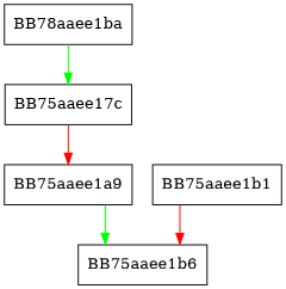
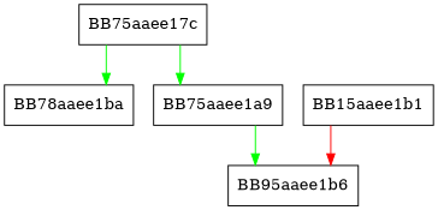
  digraph {
    splines=ortho
    node [shape=box]
    edge [color=green]
    n1 [label=BB78aaee1ba]
    BB75aaee17c
    BB75aaee1a9
-   BB75aaee1b6
-   BB75aaee1b1
-   n1 -> BB75aaee17c
-   BB75aaee17c -> BB75aaee1a9 [color=red]
+   BB75aaee1b6 [label=BB95aaee1b6]
+   BB75aaee1b1 [label=BB15aaee1b1]
+   BB75aaee17c -> n1
+   BB75aaee17c -> BB75aaee1a9
    BB75aaee1a9 -> BB75aaee1b6
    BB75aaee1b1 -> BB75aaee1b6 [color=red]
  }
